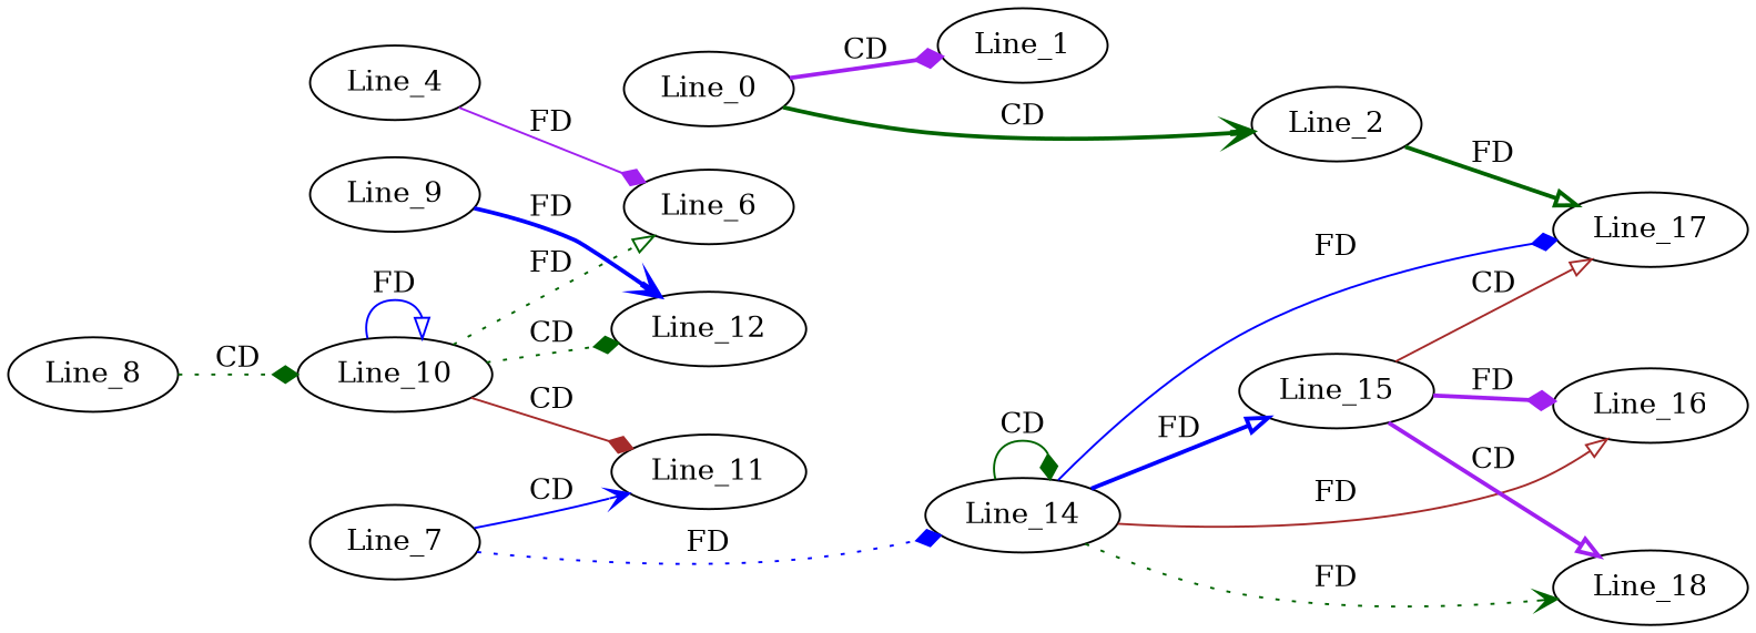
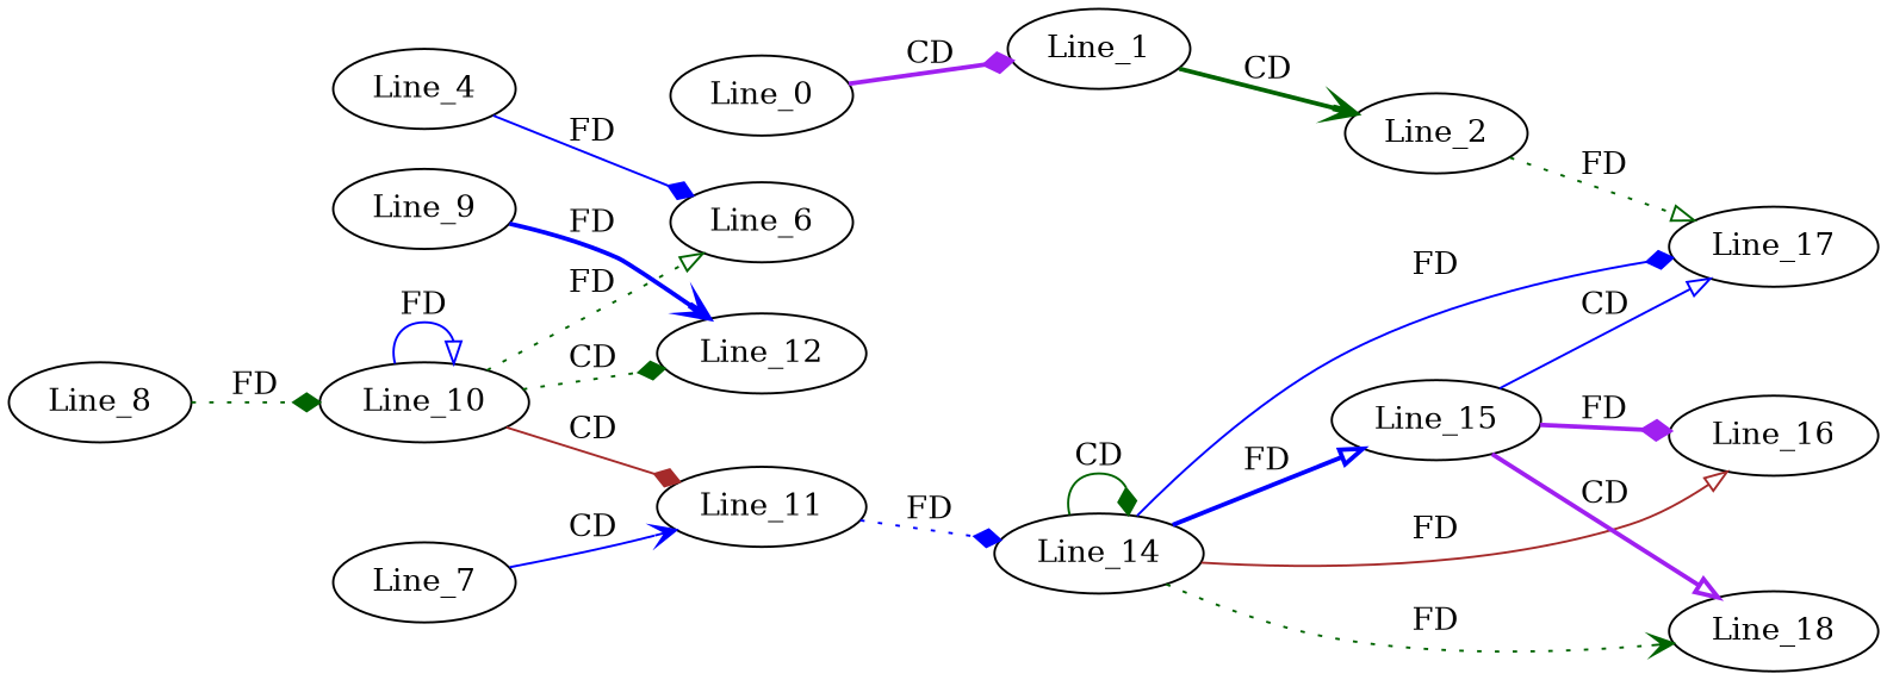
  digraph {
    fontname="DejaVu Serif"
    rankdir=LR
    node [fontname="DejaVu Serif"]
    edge [arrowhead=diamond color=darkgreen fontname="DejaVu Serif" style=solid]
    Line_0
    Line_1
    Line_2
    Line_17
    Line_4
    Line_6
    Line_10
    Line_11
    Line_12
    Line_8
    Line_7
    Line_14
    Line_15
    Line_16
    Line_18
    Line_9
    Line_0 -> Line_1 [color=purple label=CD style=bold]
-   Line_0 -> Line_2 [arrowhead=vee label=CD style=bold]
-   Line_2 -> Line_17 [arrowhead=onormal label=FD style=bold]
-   Line_4 -> Line_6 [color=purple label=FD]
+   Line_1 -> Line_2 [arrowhead=vee label=CD style=bold]
+   Line_2 -> Line_17 [arrowhead=onormal label=FD style=dotted]
+   Line_4 -> Line_6 [color=blue label=FD]
    Line_10 -> Line_6 [arrowhead=onormal label=FD style=dotted]
    Line_10 -> Line_10 [arrowhead=onormal color=blue label=FD]
    Line_10 -> Line_11 [color=brown label=CD]
    Line_10 -> Line_12 [label=CD style=dotted]
-   Line_8 -> Line_10 [label=CD style=dotted]
+   Line_8 -> Line_10 [label=FD style=dotted]
    Line_7 -> Line_11 [arrowhead=vee color=blue label=CD]
-   Line_7 -> Line_14 [color=blue label=FD style=dotted]
+   Line_11 -> Line_14 [color=blue label=FD style=dotted]
    Line_14 -> Line_17 [color=blue label=FD]
    Line_14 -> Line_14 [label=CD]
    Line_14 -> Line_15 [arrowhead=onormal color=blue label=FD style=bold]
    Line_14 -> Line_16 [arrowhead=onormal color=brown label=FD]
    Line_14 -> Line_18 [arrowhead=vee label=FD style=dotted]
-   Line_15 -> Line_17 [arrowhead=onormal color=brown label=CD]
+   Line_15 -> Line_17 [arrowhead=onormal color=blue label=CD]
    Line_15 -> Line_16 [color=purple label=FD style=bold]
    Line_15 -> Line_18 [arrowhead=onormal color=purple label=CD style=bold]
    Line_9 -> Line_12 [arrowhead=vee color=blue label=FD style=bold]
  }
